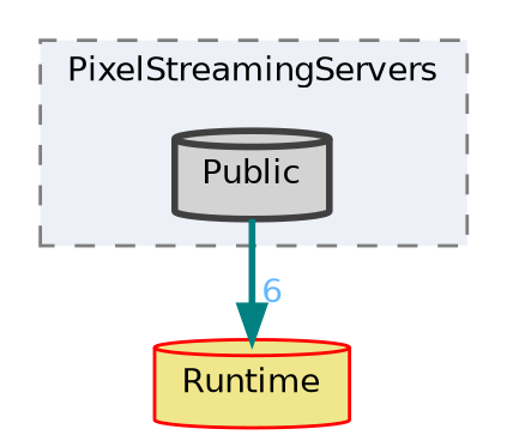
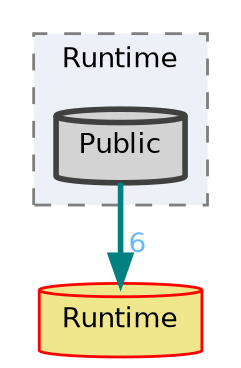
  digraph {
    compound=true
    node [fontname=Helvetica fontsize=10 shape=cylinder]
    n1 [color=grey25 fillcolor=lightgrey height=0.2 label=Public style="filled,bold" width=0.4]
    n2 [color=red fillcolor=khaki height=0.2 label=Runtime style=filled width=0.4]
    subgraph cluster_1 {
      bgcolor="#edf0f7"
      fontname=Helvetica
      fontsize=10
-     label=PixelStreamingServers
+     label=Runtime
      pencolor=grey50
      style="filled,dashed"
      n1
    }
    n1 -> n2 [color=teal fontcolor=steelblue1 fontname=Helvetica fontsize=10 headlabel=6 labeldistance=1.5 labelfontname=Helvetica labelfontsize=10 style=bold]
  }
